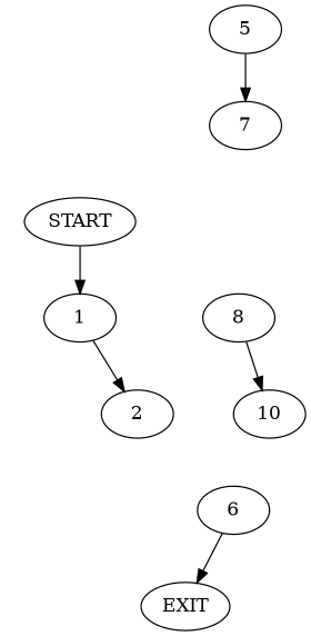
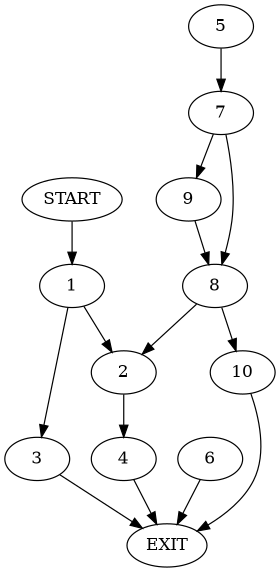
  digraph {
    n1 [label=START]
    1
    2
+   3
    n5 [label=EXIT]
+   4
    5
    7
    6
    8
+   9
    10
    n1 -> 1
    1 -> 2
+   1 -> 3
+   2 -> 4
+   3 -> n5
+   4 -> n5
    5 -> 7
+   7 -> 8
+   7 -> 9
    6 -> n5
+   8 -> 2
    8 -> 10
+   9 -> 8
+   10 -> n5
  }
